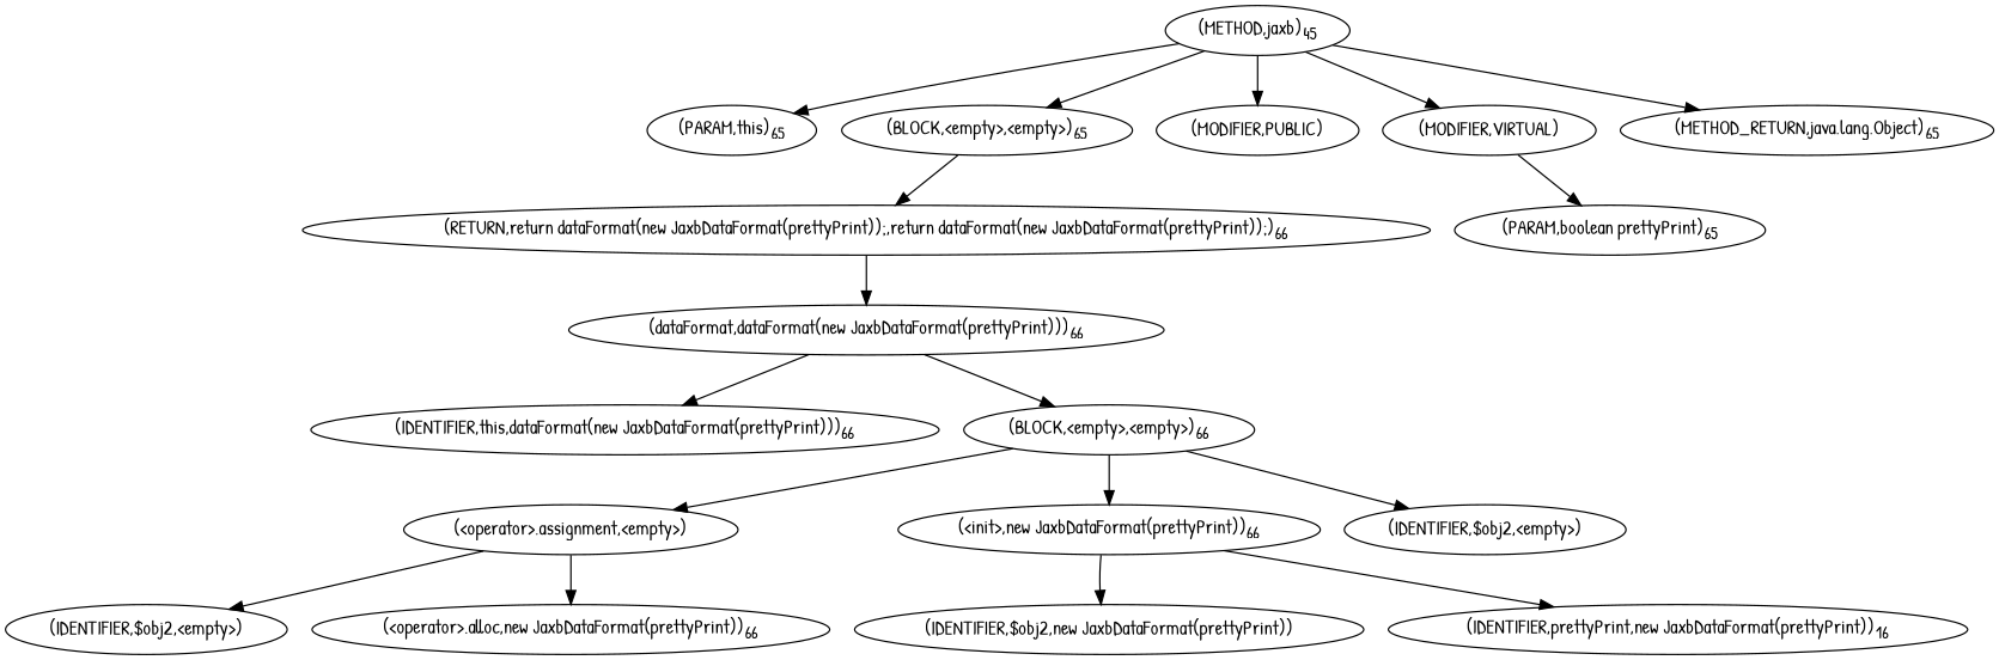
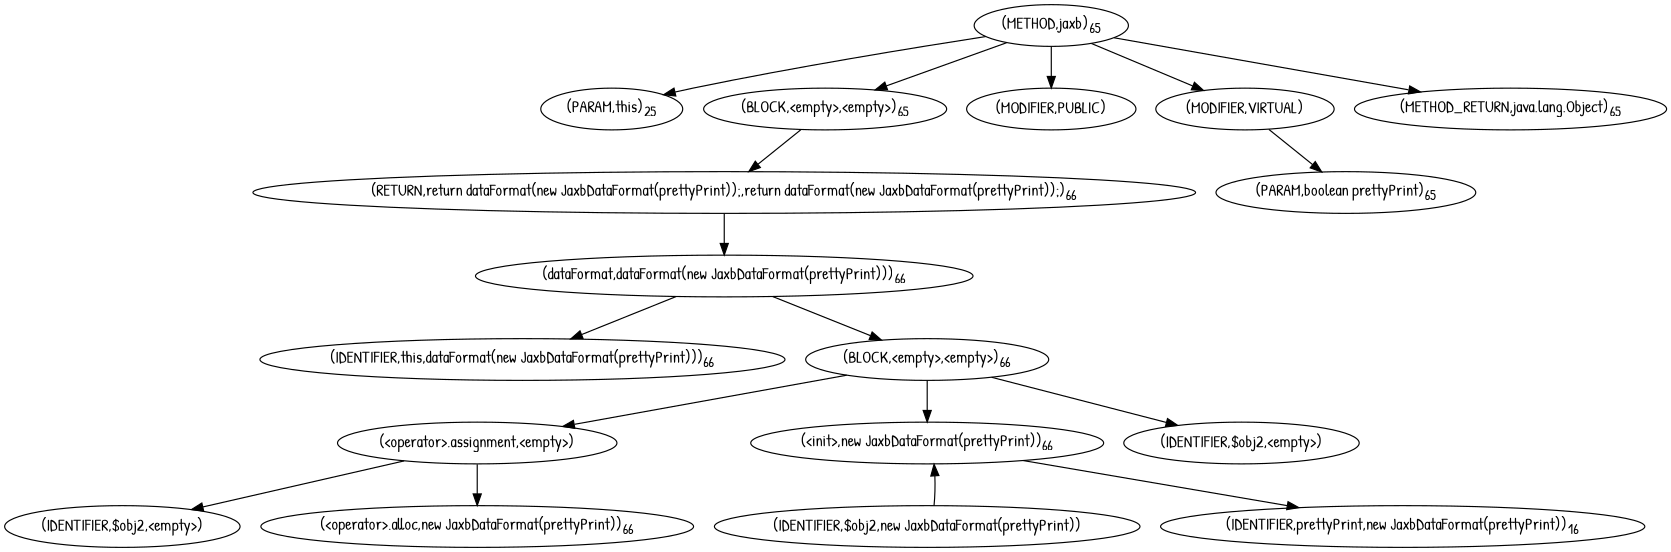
  digraph {
    fontname="Patrick Hand"
    node [fontname="Patrick Hand"]
    edge [fontname="Patrick Hand"]
-   n1 [label=<(METHOD,jaxb)<SUB>45</SUB>>]
-   n2 [label=<(PARAM,this)<SUB>65</SUB>>]
+   n1 [label=<(METHOD,jaxb)<SUB>65</SUB>>]
+   n2 [label=<(PARAM,this)<SUB>25</SUB>>]
    n3 [label=<(BLOCK,&lt;empty&gt;,&lt;empty&gt;)<SUB>65</SUB>>]
    n4 [label=<(MODIFIER,PUBLIC)>]
    n5 [label=<(MODIFIER,VIRTUAL)>]
    n6 [label=<(METHOD_RETURN,java.lang.Object)<SUB>65</SUB>>]
    n7 [label=<(PARAM,boolean prettyPrint)<SUB>65</SUB>>]
    n8 [label=<(RETURN,return dataFormat(new JaxbDataFormat(prettyPrint));,return dataFormat(new JaxbDataFormat(prettyPrint));)<SUB>66</SUB>>]
    n9 [label=<(dataFormat,dataFormat(new JaxbDataFormat(prettyPrint)))<SUB>66</SUB>>]
    n10 [label=<(IDENTIFIER,this,dataFormat(new JaxbDataFormat(prettyPrint)))<SUB>66</SUB>>]
    n11 [label=<(BLOCK,&lt;empty&gt;,&lt;empty&gt;)<SUB>66</SUB>>]
    n12 [label=<(&lt;operator&gt;.assignment,&lt;empty&gt;)>]
    n13 [label=<(&lt;init&gt;,new JaxbDataFormat(prettyPrint))<SUB>66</SUB>>]
    n14 [label=<(IDENTIFIER,$obj2,&lt;empty&gt;)>]
    n15 [label=<(IDENTIFIER,$obj2,&lt;empty&gt;)>]
    n16 [label=<(&lt;operator&gt;.alloc,new JaxbDataFormat(prettyPrint))<SUB>66</SUB>>]
    n17 [label=<(IDENTIFIER,$obj2,new JaxbDataFormat(prettyPrint))>]
    n18 [label=<(IDENTIFIER,prettyPrint,new JaxbDataFormat(prettyPrint))<SUB>16</SUB>>]
    n1 -> n2
    n1 -> n3
    n1 -> n4
    n1 -> n5
    n1 -> n6
    n3 -> n8
    n5 -> n7
    n8 -> n9
    n9 -> n10
    n9 -> n11
    n11 -> n12
    n11 -> n13
    n11 -> n14
    n12 -> n15
    n12 -> n16
-   n13 -> n17
+   n17 -> n13
    n13 -> n18
  }
